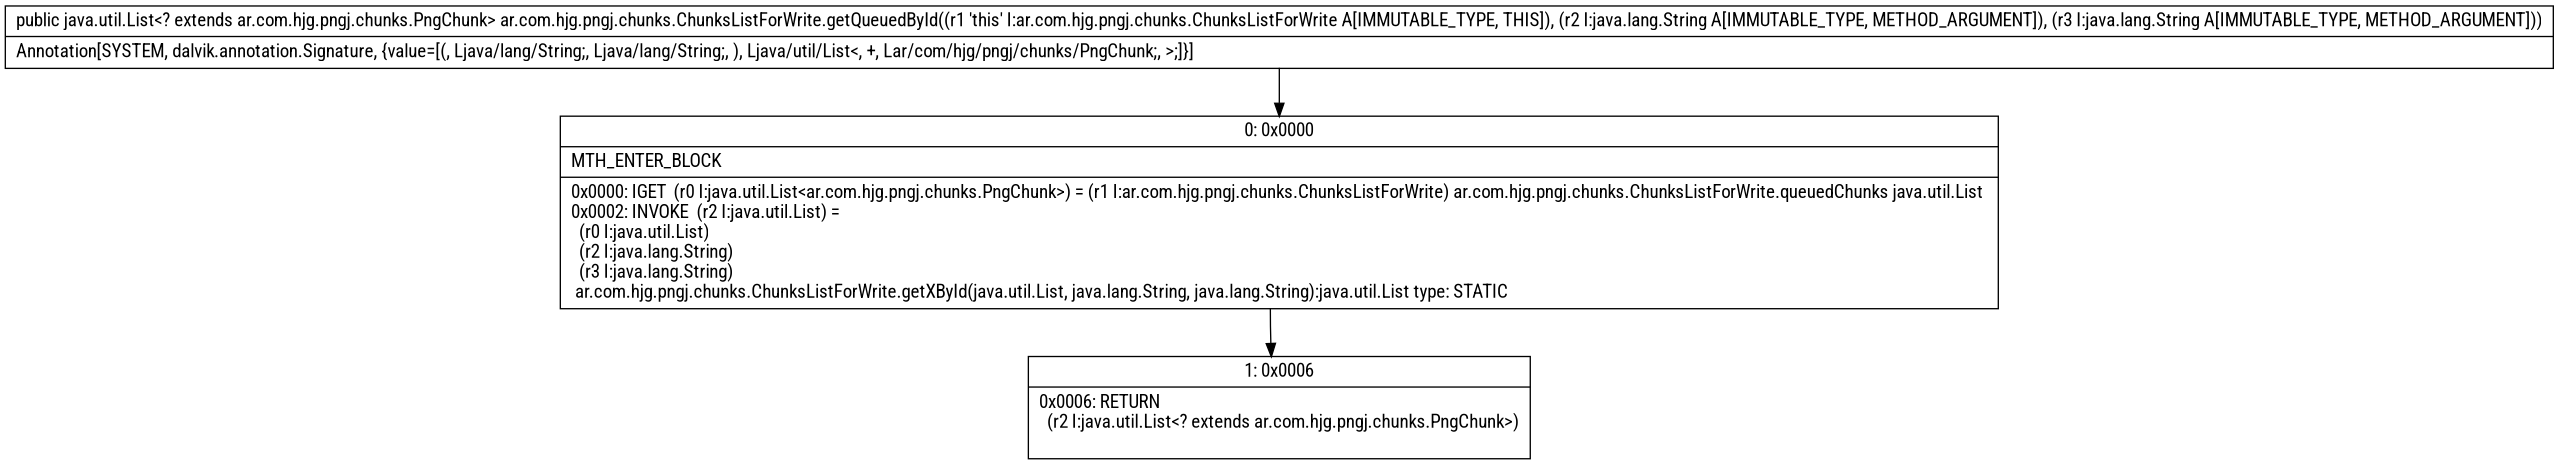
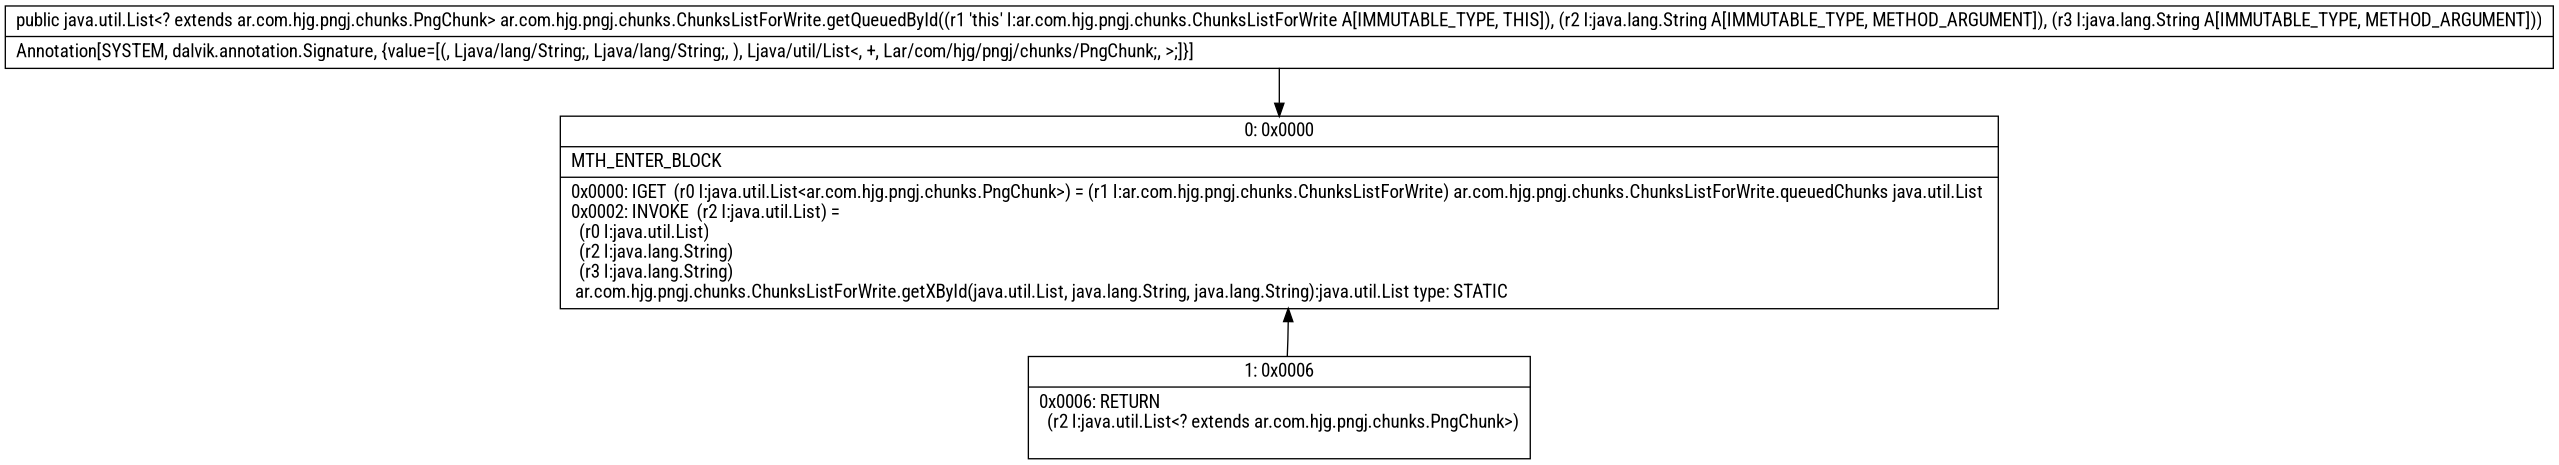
  digraph {
    fontname="Roboto Condensed"
    node [shape=record fontname="Roboto Condensed"]
    edge [fontname="Roboto Condensed"]
    n1 [label="{0\:\ 0x0000|MTH_ENTER_BLOCK\l|0x0000: IGET  (r0 I:java.util.List\<ar.com.hjg.pngj.chunks.PngChunk\>) = (r1 I:ar.com.hjg.pngj.chunks.ChunksListForWrite) ar.com.hjg.pngj.chunks.ChunksListForWrite.queuedChunks java.util.List \l0x0002: INVOKE  (r2 I:java.util.List) = \l  (r0 I:java.util.List)\l  (r2 I:java.lang.String)\l  (r3 I:java.lang.String)\l ar.com.hjg.pngj.chunks.ChunksListForWrite.getXById(java.util.List, java.lang.String, java.lang.String):java.util.List type: STATIC \l}"]
    n2 [label="{1\:\ 0x0006|0x0006: RETURN  \l  (r2 I:java.util.List\<? extends ar.com.hjg.pngj.chunks.PngChunk\>)\l \l}"]
    n3 [label="{public java.util.List\<? extends ar.com.hjg.pngj.chunks.PngChunk\> ar.com.hjg.pngj.chunks.ChunksListForWrite.getQueuedById((r1 'this' I:ar.com.hjg.pngj.chunks.ChunksListForWrite A[IMMUTABLE_TYPE, THIS]), (r2 I:java.lang.String A[IMMUTABLE_TYPE, METHOD_ARGUMENT]), (r3 I:java.lang.String A[IMMUTABLE_TYPE, METHOD_ARGUMENT]))  | Annotation[SYSTEM, dalvik.annotation.Signature, \{value=[(, Ljava\/lang\/String;, Ljava\/lang\/String;, ), Ljava\/util\/List\<, +, Lar\/com\/hjg\/pngj\/chunks\/PngChunk;, \>;]\}]\l}"]
-   n1 -> n2
+   n2 -> n1
    n3 -> n1
  }
